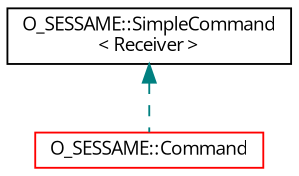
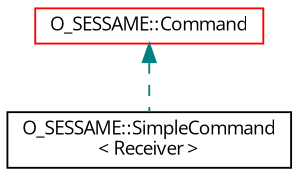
  digraph {
    rankdir=TB
    fontname="Open Sans"
    node [fillcolor=white fontname="Open Sans" fontsize=10 shape=record style=filled]
    n1 [color=red height=0.2 label="O_SESSAME::Command" width=0.4]
    n2 [color=black height=0.2 label="O_SESSAME::SimpleCommand\l\< Receiver \>" width=0.4]
-   n2 -> n1 [color=teal dir=back fontname="Open Sans" fontsize=10 labelfontname=Helvetica labelfontsize=10 style=dashed]
+   n1 -> n2 [color=teal dir=back fontname="Open Sans" fontsize=10 labelfontname=Helvetica labelfontsize=10 style=dashed]
  }
